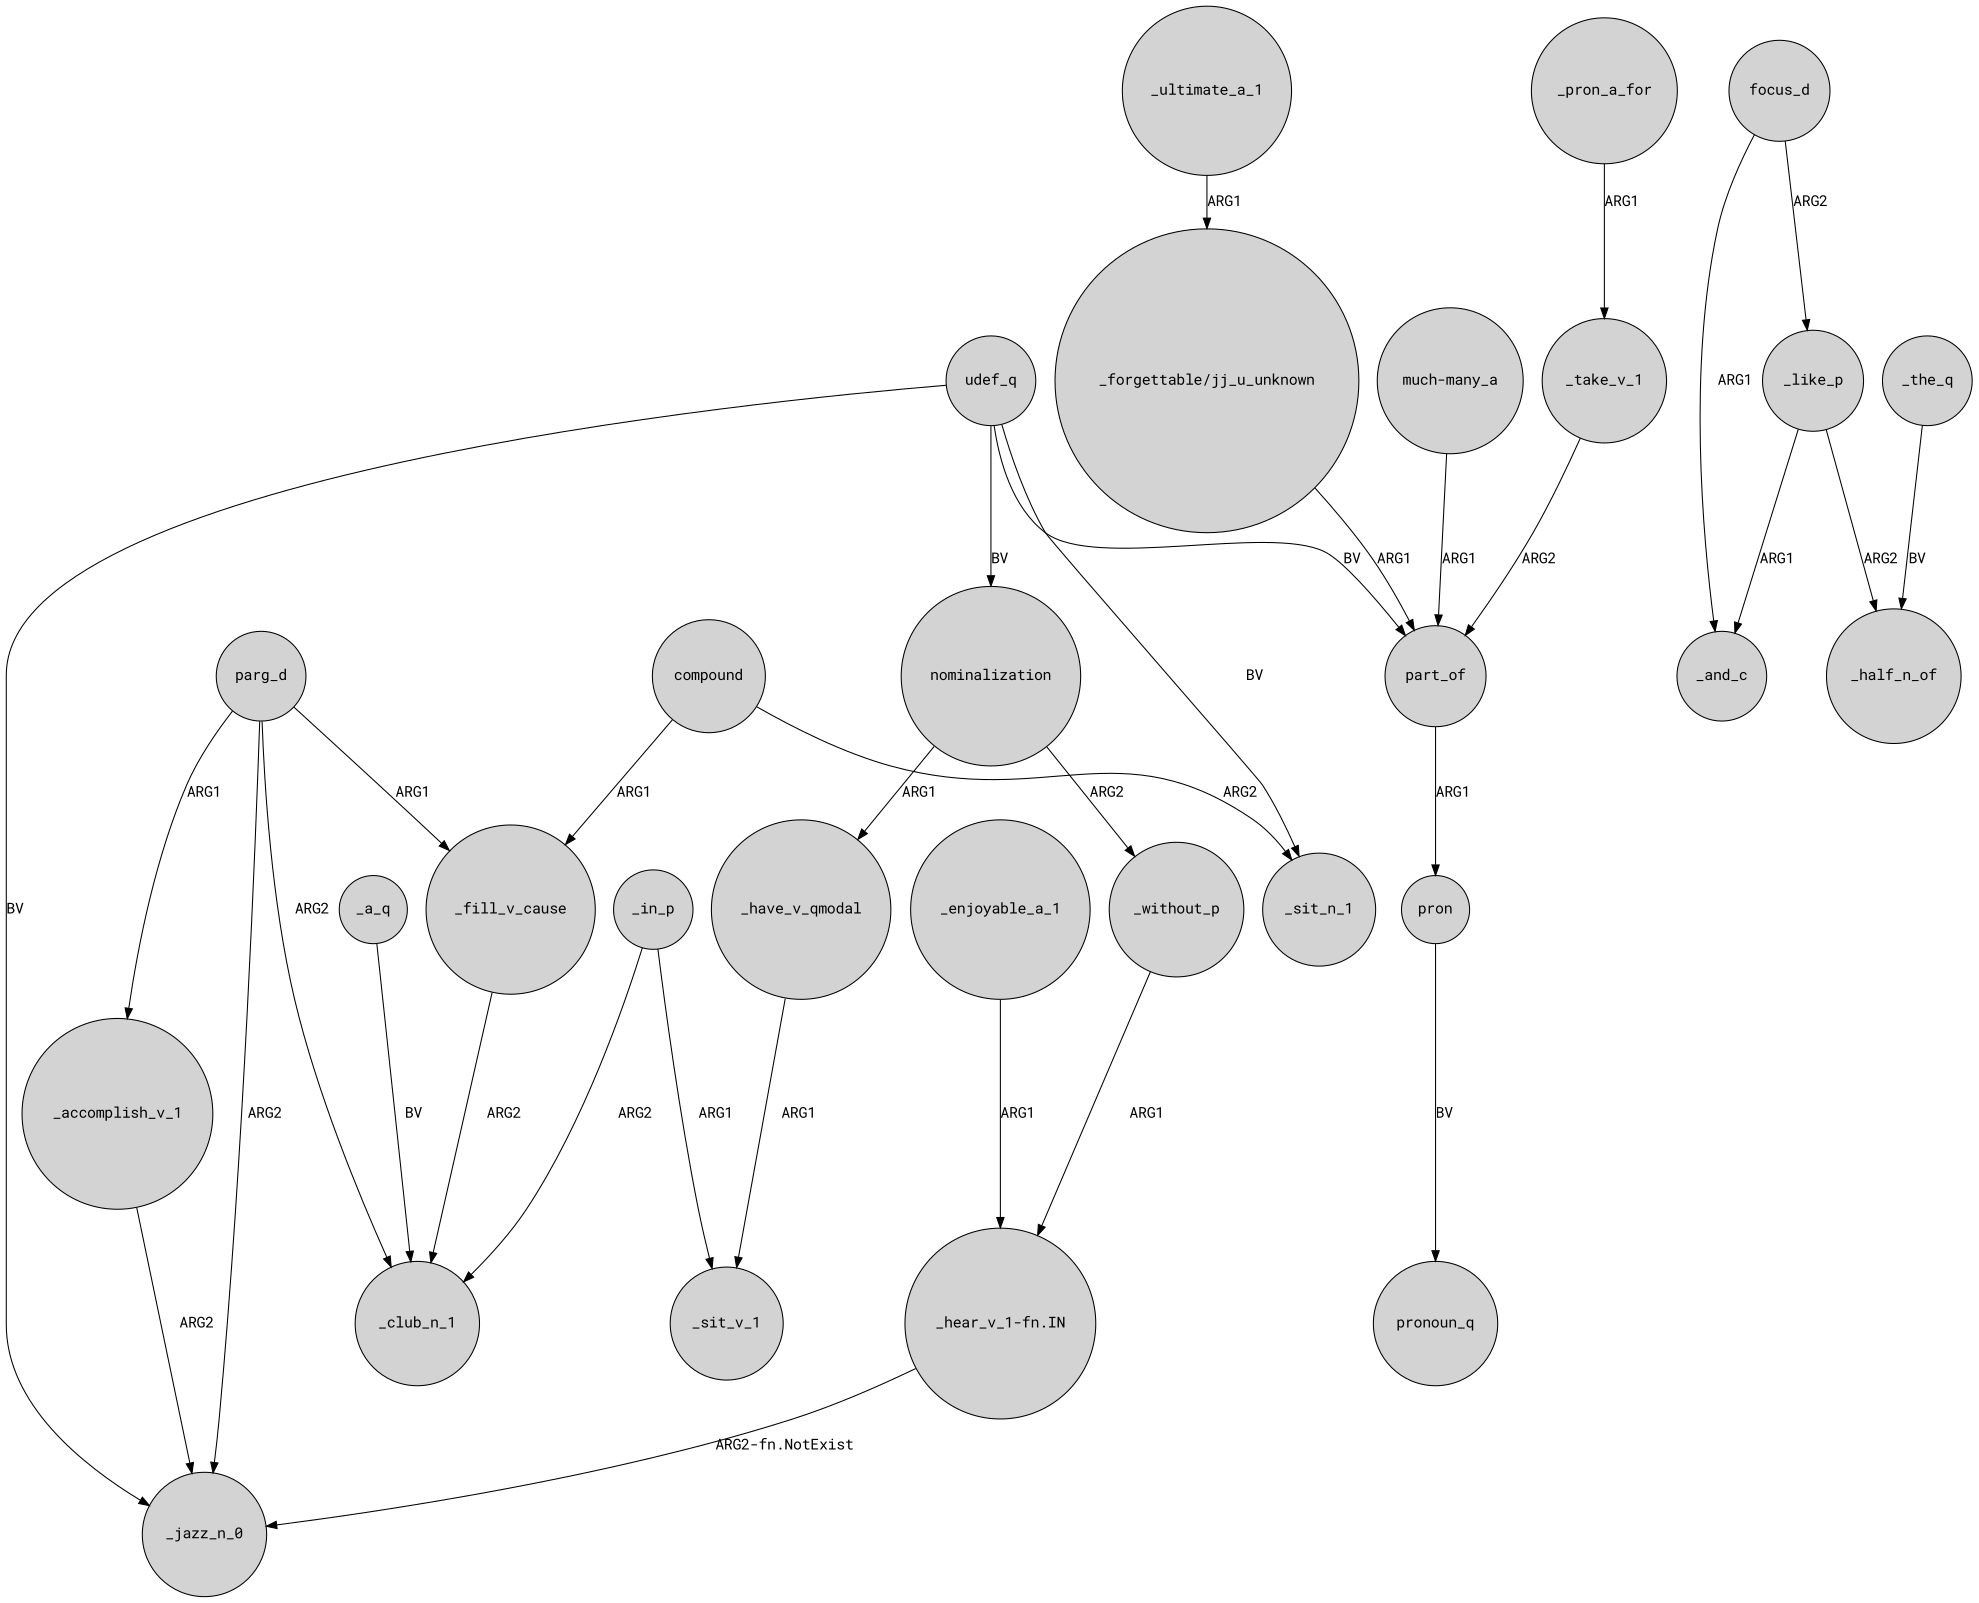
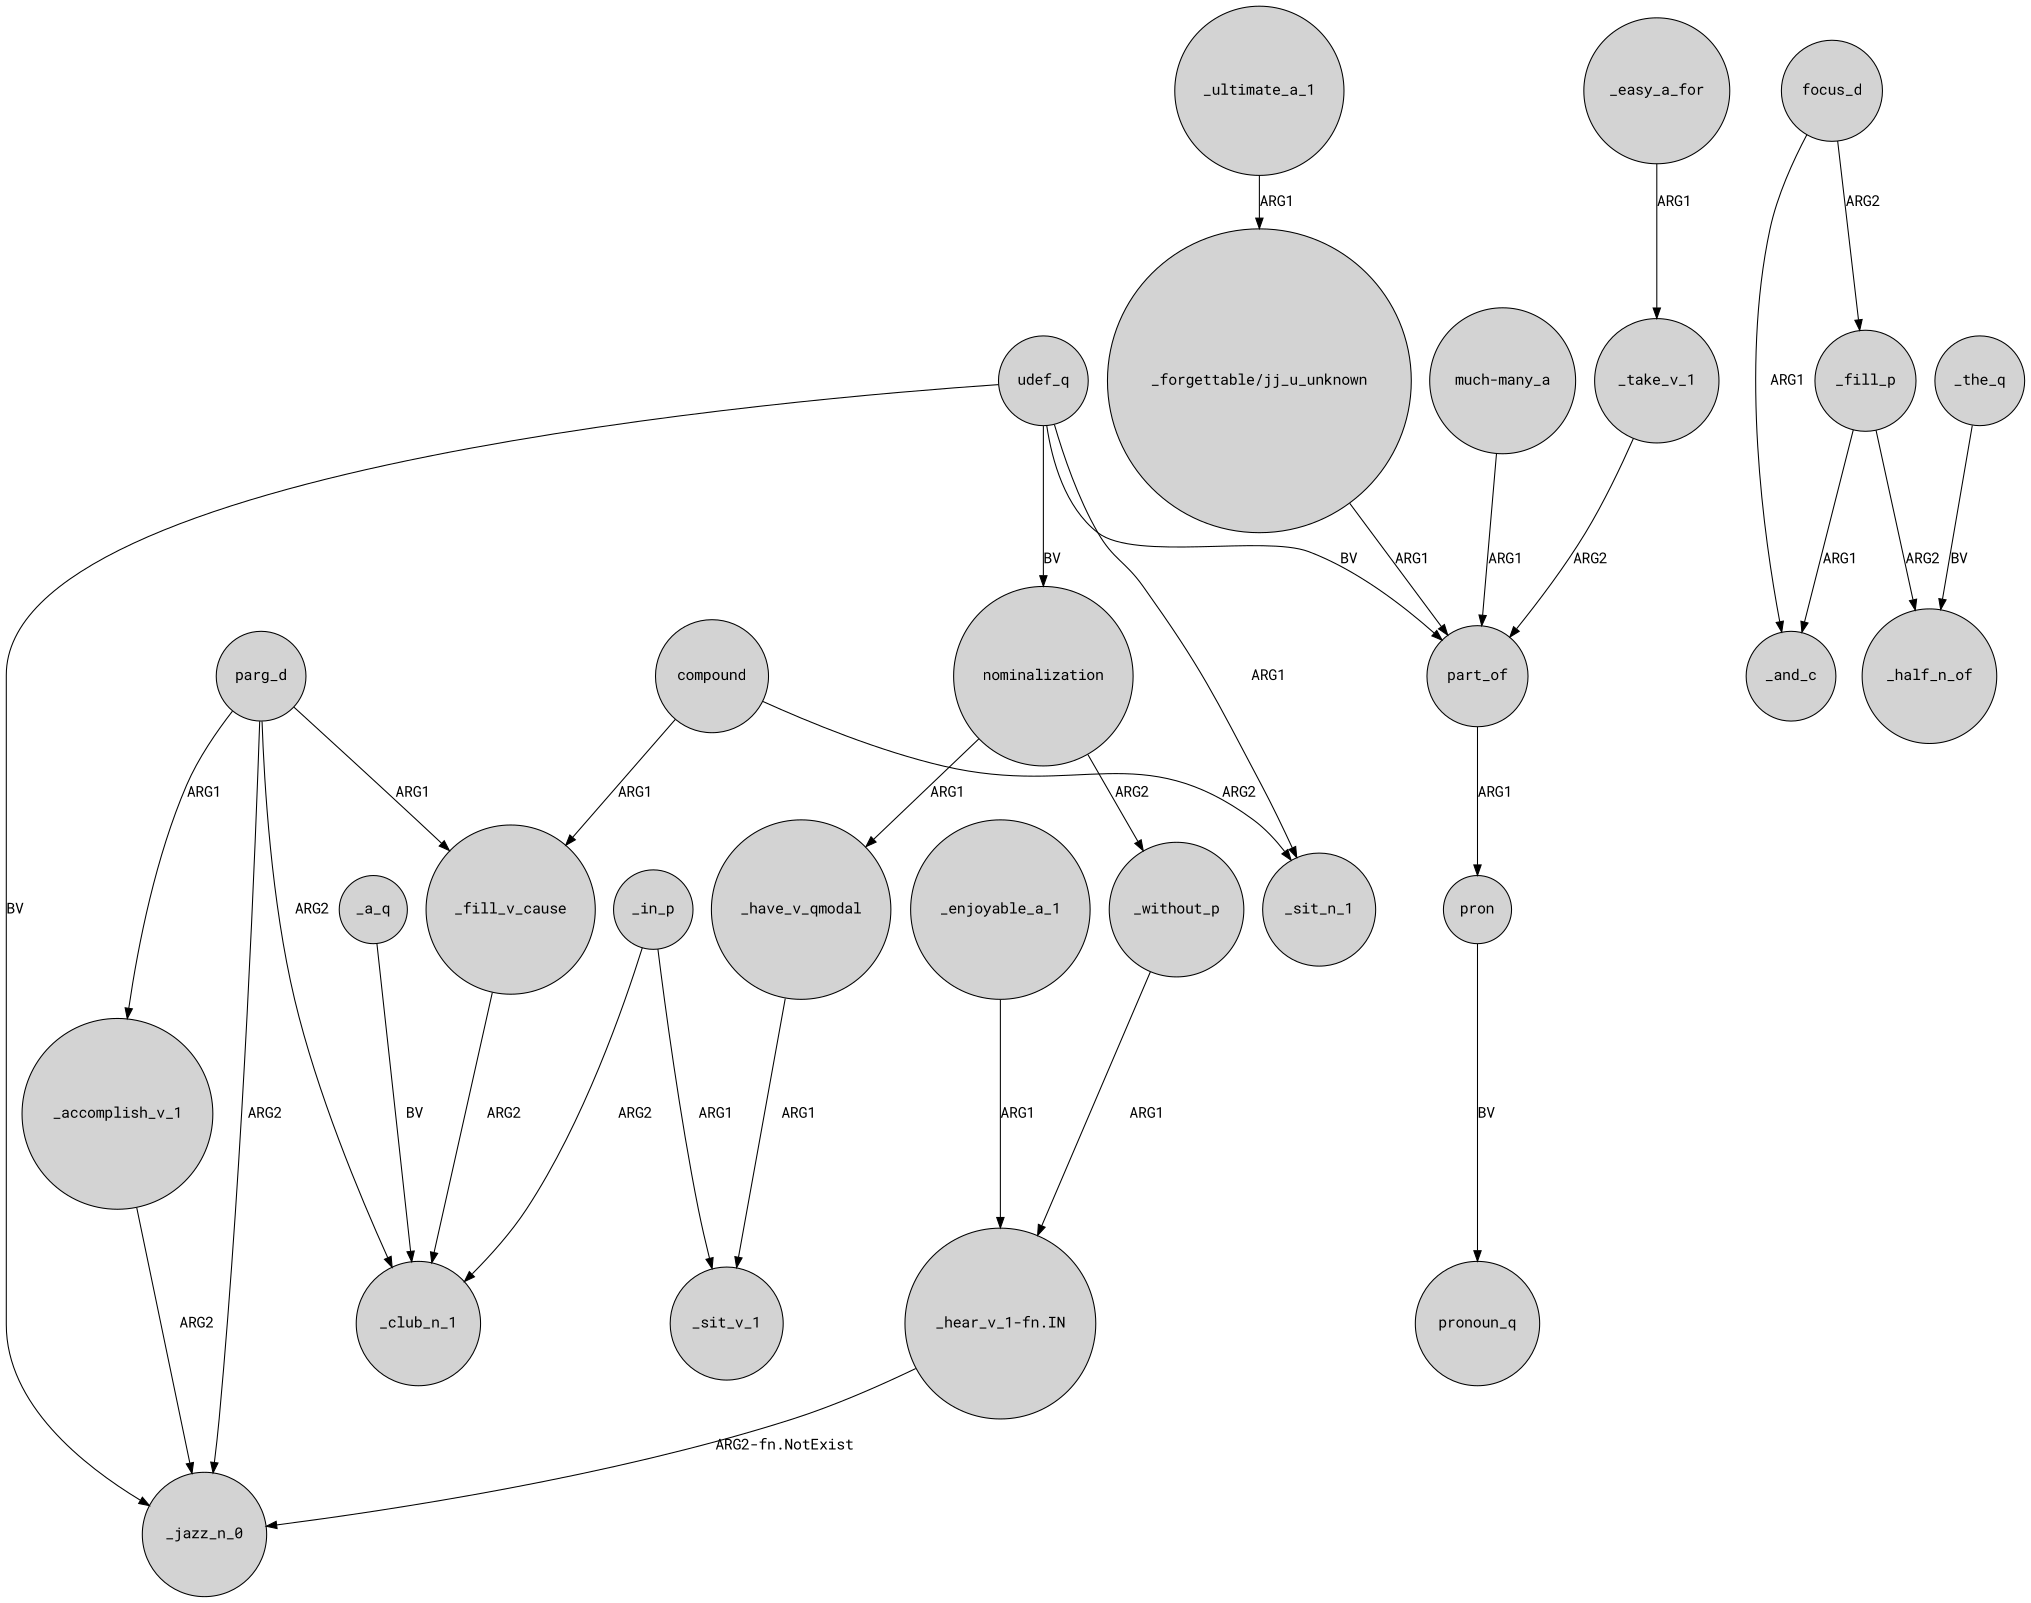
  digraph {
    fontname="Roboto Mono"
    node [fontname="Roboto Mono" shape=circle style=filled]
    edge [fontname="Roboto Mono"]
    n1 [label=_jazz_n_0]
    parg_d
    _club_n_1
    _fill_v_cause
    _accomplish_v_1
    udef_q
    n7 [label=_sit_n_1]
    part_of
    nominalization
    pron
    _have_v_qmodal
    _without_p
    pronoun_q
    _enjoyable_a_1
    "_hear_v_1-fn.IN"
    focus_d
-   _like_p
+   _like_p [label=_fill_p]
    _and_c
    _half_n_of
    _in_p
    _sit_v_1
    _ultimate_a_1
    "_forgettable/jj_u_unknown"
    "much-many_a"
    compound
-   _easy_a_for [label=_pron_a_for]
+   _easy_a_for
    _take_v_1
    _the_q
    _a_q
    parg_d -> n1 [label=ARG2]
    parg_d -> _club_n_1 [label=ARG2]
    parg_d -> _fill_v_cause [label=ARG1]
    parg_d -> _accomplish_v_1 [label=ARG1]
    _fill_v_cause -> _club_n_1 [label=ARG2]
    _accomplish_v_1 -> n1 [label=ARG2]
    udef_q -> n1 [label=BV]
-   udef_q -> n7 [label=BV]
+   udef_q -> n7 [label=ARG1]
    udef_q -> part_of [label=BV]
    udef_q -> nominalization [label=BV]
    part_of -> pron [label=ARG1]
    nominalization -> _have_v_qmodal [label=ARG1]
    nominalization -> _without_p [label=ARG2]
    pron -> pronoun_q [label=BV]
    _have_v_qmodal -> _sit_v_1 [label=ARG1]
    _without_p -> "_hear_v_1-fn.IN" [label=ARG1]
    _enjoyable_a_1 -> "_hear_v_1-fn.IN" [label=ARG1]
    "_hear_v_1-fn.IN" -> n1 [label="ARG2-fn.NotExist"]
    focus_d -> _like_p [label=ARG2]
    focus_d -> _and_c [label=ARG1]
    _like_p -> _and_c [label=ARG1]
    _like_p -> _half_n_of [label=ARG2]
    _in_p -> _club_n_1 [label=ARG2]
    _in_p -> _sit_v_1 [label=ARG1]
    _ultimate_a_1 -> "_forgettable/jj_u_unknown" [label=ARG1]
    "_forgettable/jj_u_unknown" -> part_of [label=ARG1]
    "much-many_a" -> part_of [label=ARG1]
    compound -> _fill_v_cause [label=ARG1]
    compound -> n7 [label=ARG2]
    _easy_a_for -> _take_v_1 [label=ARG1]
    _take_v_1 -> part_of [label=ARG2]
    _the_q -> _half_n_of [label=BV]
    _a_q -> _club_n_1 [label=BV]
  }
